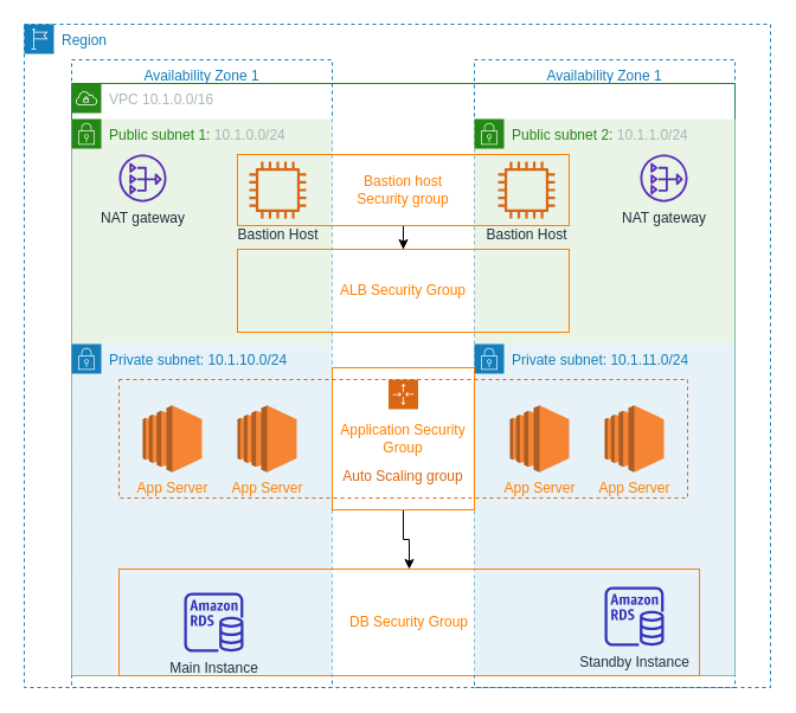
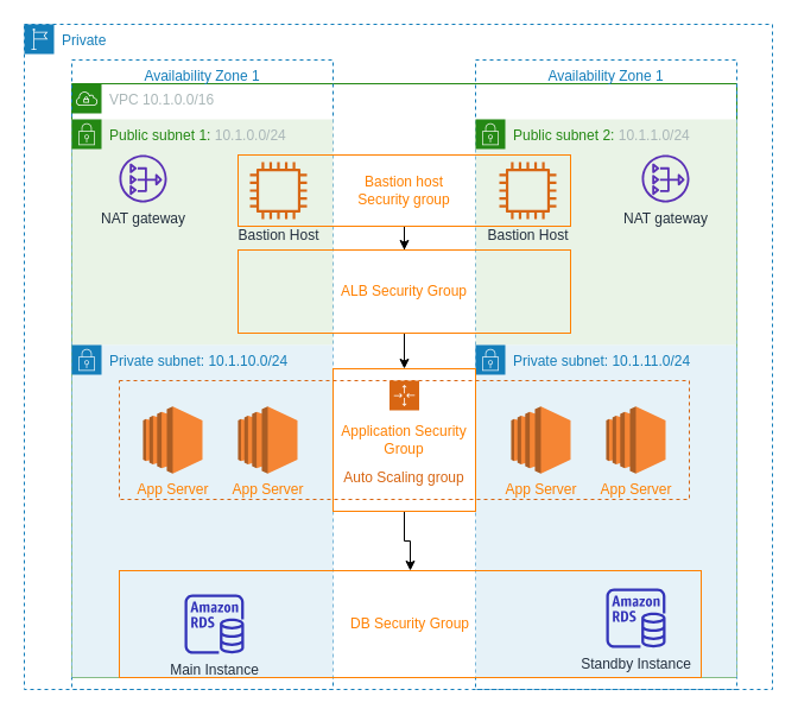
  <mxCell id="0" />
  <mxCell id="1" parent="0" />
- <mxCell id="2" value="Region" style="points=[[0,0],[0.25,0],[0.5,0],[0.75,0],[1,0],[1,0.25],[1,0.5],[1,0.75],[1,1],[0.75,1],[0.5,1],[0.25,1],[0,1],[0,0.75],[0,0.5],[0,0.25]];outlineConnect=0;gradientColor=none;html=1;whiteSpace=wrap;fontSize=12;fontStyle=0;shape=mxgraph.aws4.group;grIcon=mxgraph.aws4.group_region;strokeColor=#147EBA;fillColor=none;verticalAlign=top;align=left;spacingLeft=30;fontColor=#147EBA;dashed=1;" parent="1" vertex="1"><mxGeometry x="20" y="20" width="630" height="560" as="geometry" /></mxCell>
+ <mxCell id="2" value="Private" style="points=[[0,0],[0.25,0],[0.5,0],[0.75,0],[1,0],[1,0.25],[1,0.5],[1,0.75],[1,1],[0.75,1],[0.5,1],[0.25,1],[0,1],[0,0.75],[0,0.5],[0,0.25]];outlineConnect=0;gradientColor=none;html=1;whiteSpace=wrap;fontSize=12;fontStyle=0;shape=mxgraph.aws4.group;grIcon=mxgraph.aws4.group_region;strokeColor=#147EBA;fillColor=none;verticalAlign=top;align=left;spacingLeft=30;fontColor=#147EBA;dashed=1;" parent="1" vertex="1"><mxGeometry x="20" y="20" width="630" height="560" as="geometry" /></mxCell>
  <mxCell id="3" value="VPC 10.1.0.0/16" style="points=[[0,0],[0.25,0],[0.5,0],[0.75,0],[1,0],[1,0.25],[1,0.5],[1,0.75],[1,1],[0.75,1],[0.5,1],[0.25,1],[0,1],[0,0.75],[0,0.5],[0,0.25]];outlineConnect=0;gradientColor=none;html=1;whiteSpace=wrap;fontSize=12;fontStyle=0;shape=mxgraph.aws4.group;grIcon=mxgraph.aws4.group_vpc;strokeColor=#248814;fillColor=none;verticalAlign=top;align=left;spacingLeft=30;fontColor=#AAB7B8;dashed=0;" parent="1" vertex="1"><mxGeometry x="60" y="70" width="560" height="500" as="geometry" /></mxCell>
  <mxCell id="4" value="Availability Zone 1" style="fillColor=none;strokeColor=#147EBA;dashed=1;verticalAlign=top;fontStyle=0;fontColor=#147EBA;" parent="1" vertex="1"><mxGeometry x="60" y="50" width="220" height="530" as="geometry" /></mxCell>
  <mxCell id="5" value="Availability Zone 1" style="fillColor=none;strokeColor=#147EBA;dashed=1;verticalAlign=top;fontStyle=0;fontColor=#147EBA;" parent="1" vertex="1"><mxGeometry x="400" y="50" width="220" height="530" as="geometry" /></mxCell>
  <mxCell id="6" value="Public subnet 1:&amp;nbsp;&lt;span style=&quot;color: rgb(170 , 183 , 184)&quot;&gt;10.1.0.0/24&lt;/span&gt;" style="points=[[0,0],[0.25,0],[0.5,0],[0.75,0],[1,0],[1,0.25],[1,0.5],[1,0.75],[1,1],[0.75,1],[0.5,1],[0.25,1],[0,1],[0,0.75],[0,0.5],[0,0.25]];outlineConnect=0;gradientColor=none;html=1;whiteSpace=wrap;fontSize=12;fontStyle=0;shape=mxgraph.aws4.group;grIcon=mxgraph.aws4.group_security_group;grStroke=0;strokeColor=#248814;fillColor=#E9F3E6;verticalAlign=top;align=left;spacingLeft=30;fontColor=#248814;dashed=0;" parent="1" vertex="1"><mxGeometry x="60" y="100" width="220" height="190" as="geometry" /></mxCell>
  <mxCell id="7" value="Public subnet 2:&amp;nbsp;&lt;span style=&quot;color: rgb(170 , 183 , 184)&quot;&gt;10.1.1.0/24&lt;/span&gt;" style="points=[[0,0],[0.25,0],[0.5,0],[0.75,0],[1,0],[1,0.25],[1,0.5],[1,0.75],[1,1],[0.75,1],[0.5,1],[0.25,1],[0,1],[0,0.75],[0,0.5],[0,0.25]];outlineConnect=0;gradientColor=none;html=1;whiteSpace=wrap;fontSize=12;fontStyle=0;shape=mxgraph.aws4.group;grIcon=mxgraph.aws4.group_security_group;grStroke=0;strokeColor=#248814;fillColor=#E9F3E6;verticalAlign=top;align=left;spacingLeft=30;fontColor=#248814;dashed=0;" parent="1" vertex="1"><mxGeometry x="400" y="100" width="220" height="190" as="geometry" /></mxCell>
  <mxCell id="8" value="Private subnet: 10.1.10.0/24" style="points=[[0,0],[0.25,0],[0.5,0],[0.75,0],[1,0],[1,0.25],[1,0.5],[1,0.75],[1,1],[0.75,1],[0.5,1],[0.25,1],[0,1],[0,0.75],[0,0.5],[0,0.25]];outlineConnect=0;gradientColor=none;html=1;whiteSpace=wrap;fontSize=12;fontStyle=0;shape=mxgraph.aws4.group;grIcon=mxgraph.aws4.group_security_group;grStroke=0;strokeColor=#147EBA;fillColor=#E6F2F8;verticalAlign=top;align=left;spacingLeft=30;fontColor=#147EBA;dashed=0;" parent="1" vertex="1"><mxGeometry x="60" y="290" width="220" height="280" as="geometry" /></mxCell>
  <mxCell id="9" value="Private subnet: 10.1.11.0/24" style="points=[[0,0],[0.25,0],[0.5,0],[0.75,0],[1,0],[1,0.25],[1,0.5],[1,0.75],[1,1],[0.75,1],[0.5,1],[0.25,1],[0,1],[0,0.75],[0,0.5],[0,0.25]];outlineConnect=0;gradientColor=none;html=1;whiteSpace=wrap;fontSize=12;fontStyle=0;shape=mxgraph.aws4.group;grIcon=mxgraph.aws4.group_security_group;grStroke=0;strokeColor=#147EBA;fillColor=#E6F2F8;verticalAlign=top;align=left;spacingLeft=30;fontColor=#147EBA;dashed=0;" parent="1" vertex="1"><mxGeometry x="400" y="290" width="220" height="280" as="geometry" /></mxCell>
  <mxCell id="10" value="NAT gateway" style="outlineConnect=0;fontColor=#232F3E;gradientColor=none;fillColor=#5A30B5;strokeColor=none;dashed=0;verticalLabelPosition=bottom;verticalAlign=top;align=center;html=1;fontSize=12;fontStyle=0;aspect=fixed;pointerEvents=1;shape=mxgraph.aws4.nat_gateway;" parent="1" vertex="1"><mxGeometry x="100" y="130" width="40" height="40" as="geometry" /></mxCell>
  <mxCell id="11" value="Bastion Host" style="outlineConnect=0;fontColor=#232F3E;gradientColor=none;fillColor=#D86613;strokeColor=none;dashed=0;verticalLabelPosition=bottom;verticalAlign=top;align=center;html=1;fontSize=12;fontStyle=0;aspect=fixed;pointerEvents=1;shape=mxgraph.aws4.instance2;labelBackgroundColor=none;" vertex="1" parent="1"><mxGeometry x="210" y="136" width="48" height="48" as="geometry" /></mxCell>
  <mxCell id="12" value="Bastion Host" style="outlineConnect=0;fontColor=#232F3E;gradientColor=none;fillColor=#D86613;strokeColor=none;dashed=0;verticalLabelPosition=bottom;verticalAlign=top;align=center;html=1;fontSize=12;fontStyle=0;aspect=fixed;pointerEvents=1;shape=mxgraph.aws4.instance2;labelBackgroundColor=none;" vertex="1" parent="1"><mxGeometry x="420" y="136" width="48" height="48" as="geometry" /></mxCell>
  <mxCell id="13" value="" style="edgeStyle=orthogonalEdgeStyle;rounded=0;orthogonalLoop=1;jettySize=auto;html=1;fontColor=#FF8000;" edge="1" parent="1" source="14" target="16"><mxGeometry relative="1" as="geometry" /></mxCell>
  <mxCell id="14" value="Bastion host &lt;br&gt;Security group" style="rounded=0;labelBackgroundColor=none;fillColor=none;strokeColor=#FF8000;labelBorderColor=none;whiteSpace=wrap;html=1;spacingTop=0;fontColor=#FF8000;" vertex="1" parent="1"><mxGeometry x="200" y="130" width="280" height="60" as="geometry" /></mxCell>
+ <mxCell id="15" style="edgeStyle=orthogonalEdgeStyle;rounded=0;orthogonalLoop=1;jettySize=auto;html=1;entryX=0.5;entryY=0;entryDx=0;entryDy=0;fontColor=#FF8000;" edge="1" parent="1" source="16" target="19"><mxGeometry relative="1" as="geometry" /></mxCell>
  <mxCell id="16" value="ALB Security Group" style="rounded=0;labelBackgroundColor=none;fillColor=none;strokeColor=#FF8000;labelBorderColor=none;whiteSpace=wrap;html=1;spacingTop=0;fontColor=#FF8000;" vertex="1" parent="1"><mxGeometry x="200" y="210" width="280" height="70" as="geometry" /></mxCell>
  <mxCell id="17" value="DB Security Group" style="rounded=0;labelBackgroundColor=none;fillColor=none;strokeColor=#FF8000;labelBorderColor=none;whiteSpace=wrap;html=1;spacingTop=0;fontColor=#FF8000;" vertex="1" parent="1"><mxGeometry x="100" y="480" width="490" height="90" as="geometry" /></mxCell>
  <mxCell id="18" value="" style="edgeStyle=orthogonalEdgeStyle;rounded=0;orthogonalLoop=1;jettySize=auto;html=1;fontColor=#FF8000;" edge="1" parent="1" source="19" target="17"><mxGeometry relative="1" as="geometry" /></mxCell>
  <mxCell id="19" value="Application Security Group" style="rounded=0;labelBackgroundColor=none;fillColor=none;strokeColor=#FF8000;labelBorderColor=none;whiteSpace=wrap;html=1;spacingTop=0;fontColor=#FF8000;" vertex="1" parent="1"><mxGeometry x="280" y="310" width="120" height="120" as="geometry" /></mxCell>
  <mxCell id="20" value="NAT gateway" style="outlineConnect=0;fontColor=#232F3E;gradientColor=none;fillColor=#5A30B5;strokeColor=none;dashed=0;verticalLabelPosition=bottom;verticalAlign=top;align=center;html=1;fontSize=12;fontStyle=0;aspect=fixed;pointerEvents=1;shape=mxgraph.aws4.nat_gateway;" vertex="1" parent="1"><mxGeometry x="540" y="130" width="40" height="40" as="geometry" /></mxCell>
  <mxCell id="21" value="Main Instance" style="outlineConnect=0;fontColor=#232F3E;gradientColor=none;fillColor=#3334B9;strokeColor=none;dashed=0;verticalLabelPosition=bottom;verticalAlign=top;align=center;html=1;fontSize=12;fontStyle=0;aspect=fixed;pointerEvents=1;shape=mxgraph.aws4.rds_instance;labelBackgroundColor=none;" vertex="1" parent="1"><mxGeometry x="155" y="500" width="50" height="50" as="geometry" /></mxCell>
  <mxCell id="22" value="Standby Instance" style="outlineConnect=0;fontColor=#232F3E;gradientColor=none;fillColor=#3334B9;strokeColor=none;dashed=0;verticalLabelPosition=bottom;verticalAlign=top;align=center;html=1;fontSize=12;fontStyle=0;aspect=fixed;pointerEvents=1;shape=mxgraph.aws4.rds_instance;labelBackgroundColor=none;" vertex="1" parent="1"><mxGeometry x="510" y="495" width="50" height="50" as="geometry" /></mxCell>
  <mxCell id="23" value="App Server" style="outlineConnect=0;dashed=0;verticalLabelPosition=bottom;verticalAlign=top;align=center;html=1;shape=mxgraph.aws3.ec2;fillColor=#F58534;gradientColor=none;labelBackgroundColor=none;fontColor=#FF8000;strokeColor=#FF8000;" vertex="1" parent="1"><mxGeometry x="120" y="341.75" width="50" height="56.5" as="geometry" /></mxCell>
  <mxCell id="24" value="App Server" style="outlineConnect=0;dashed=0;verticalLabelPosition=bottom;verticalAlign=top;align=center;html=1;shape=mxgraph.aws3.ec2;fillColor=#F58534;gradientColor=none;labelBackgroundColor=none;fontColor=#FF8000;strokeColor=#FF8000;" vertex="1" parent="1"><mxGeometry x="200" y="341.75" width="50" height="56.5" as="geometry" /></mxCell>
  <mxCell id="25" value="App Server" style="outlineConnect=0;dashed=0;verticalLabelPosition=bottom;verticalAlign=top;align=center;html=1;shape=mxgraph.aws3.ec2;fillColor=#F58534;gradientColor=none;labelBackgroundColor=none;fontColor=#FF8000;strokeColor=#FF8000;" vertex="1" parent="1"><mxGeometry x="430" y="341.75" width="50" height="56.5" as="geometry" /></mxCell>
  <mxCell id="26" value="App Server" style="outlineConnect=0;dashed=0;verticalLabelPosition=bottom;verticalAlign=top;align=center;html=1;shape=mxgraph.aws3.ec2;fillColor=#F58534;gradientColor=none;labelBackgroundColor=none;fontColor=#FF8000;strokeColor=#FF8000;" vertex="1" parent="1"><mxGeometry x="510" y="341.75" width="50" height="56.5" as="geometry" /></mxCell>
  <mxCell id="27" value="&lt;br&gt;&lt;br&gt;&lt;br&gt;Auto Scaling group" style="points=[[0,0],[0.25,0],[0.5,0],[0.75,0],[1,0],[1,0.25],[1,0.5],[1,0.75],[1,1],[0.75,1],[0.5,1],[0.25,1],[0,1],[0,0.75],[0,0.5],[0,0.25]];outlineConnect=0;gradientColor=none;html=1;whiteSpace=wrap;fontSize=12;fontStyle=0;shape=mxgraph.aws4.groupCenter;grIcon=mxgraph.aws4.group_auto_scaling_group;grStroke=1;strokeColor=#D86613;fillColor=none;verticalAlign=top;align=center;fontColor=#D86613;dashed=1;spacingTop=25;labelBackgroundColor=none;" vertex="1" parent="1"><mxGeometry x="100" y="320" width="480" height="100" as="geometry" /></mxCell>
  <mxCell id="28" style="edgeStyle=orthogonalEdgeStyle;rounded=0;orthogonalLoop=1;jettySize=auto;html=1;exitX=0.5;exitY=1;exitDx=0;exitDy=0;fontColor=#FF8000;" edge="1" parent="1" source="16" target="16"><mxGeometry relative="1" as="geometry" /></mxCell>
